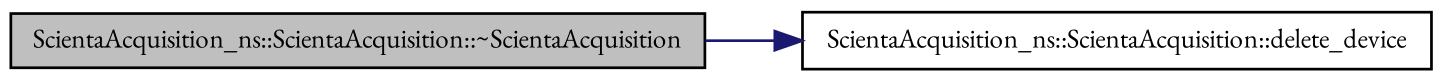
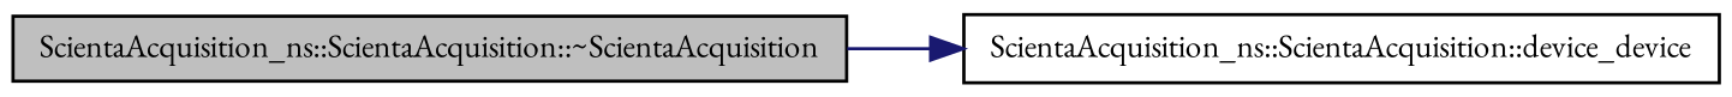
  digraph {
    rankdir=LR
    fontname="EB Garamond"
    node [color=black fontname="EB Garamond" fontsize=10 shape=record style=filled]
    n1 [fillcolor=grey75 fontcolor=black height=0.2 label="ScientaAcquisition_ns::ScientaAcquisition::~ScientaAcquisition" width=0.4]
-   n2 [fillcolor=white height=0.2 label="ScientaAcquisition_ns::ScientaAcquisition::delete_device" width=0.4]
+   n2 [fillcolor=white height=0.2 label="ScientaAcquisition_ns::ScientaAcquisition::device_device" width=0.4]
    n1 -> n2 [color=midnightblue fontname="EB Garamond" fontsize=10 labelfontname=FreeSans labelfontsize=10 style=solid]
  }
